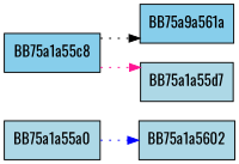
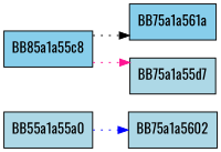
  digraph {
    fontname=Oswald
    rankdir=LR
    splines=ortho
    node [fillcolor=lightblue fontname=Oswald shape=box style=filled]
    edge [fontname=Oswald style=dotted]
-   BB75a1a55a0
+   BB75a1a55a0 [label=BB55a1a55a0]
    BB75a1a5602
-   BB75a1a55c8 [fillcolor=skyblue]
-   BB75a1a561a [fillcolor=skyblue label=BB75a9a561a]
+   BB75a1a55c8 [fillcolor=skyblue label=BB85a1a55c8]
+   BB75a1a561a [fillcolor=skyblue]
    BB75a1a55d7
    BB75a1a55a0 -> BB75a1a5602 [color=blue]
    BB75a1a55c8 -> BB75a1a561a [color=black]
    BB75a1a55c8 -> BB75a1a55d7 [color=deeppink]
  }
